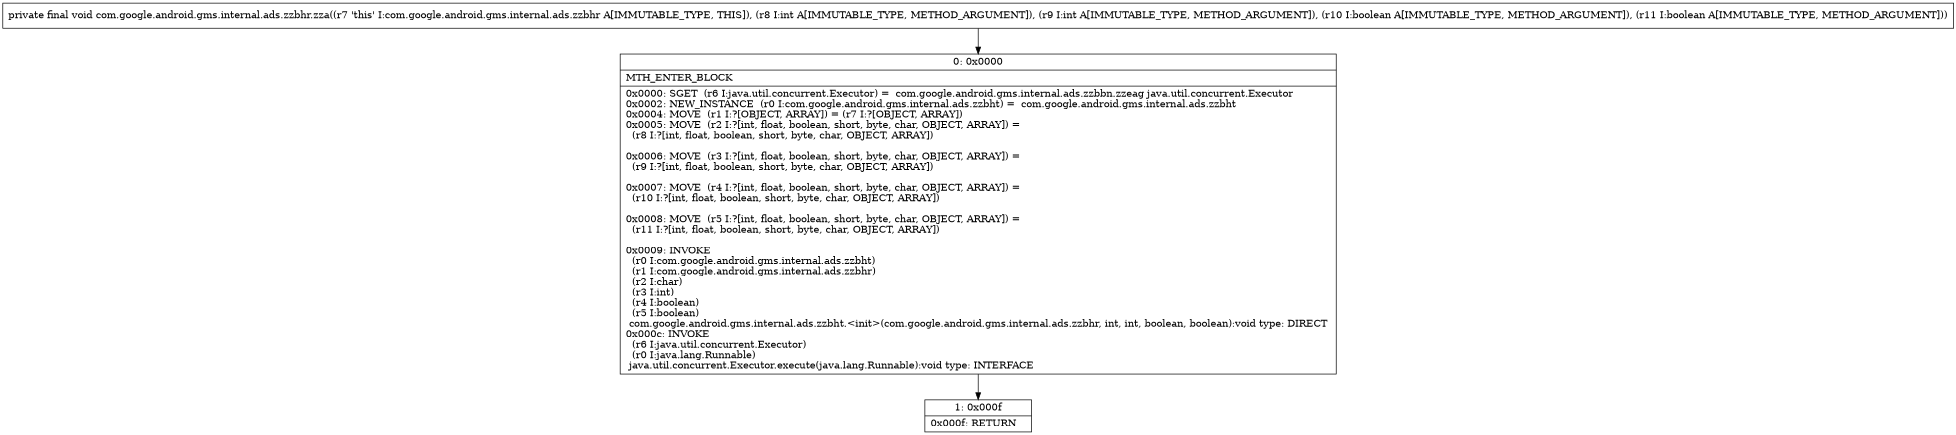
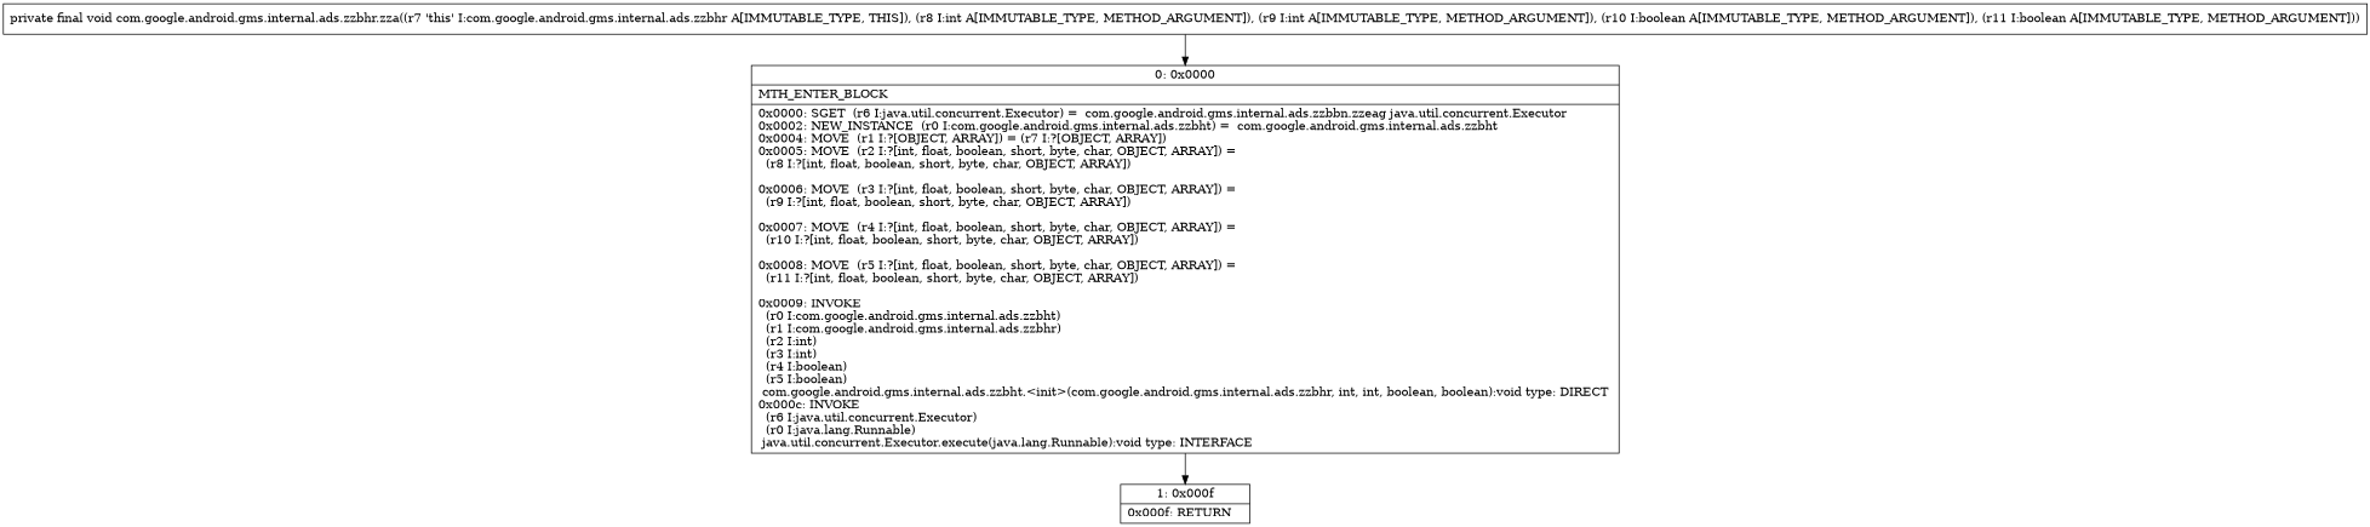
  digraph {
    node [shape=record]
-   n1 [label="{0\:\ 0x0000|MTH_ENTER_BLOCK\l|0x0000: SGET  (r6 I:java.util.concurrent.Executor) =  com.google.android.gms.internal.ads.zzbbn.zzeag java.util.concurrent.Executor \l0x0002: NEW_INSTANCE  (r0 I:com.google.android.gms.internal.ads.zzbht) =  com.google.android.gms.internal.ads.zzbht \l0x0004: MOVE  (r1 I:?[OBJECT, ARRAY]) = (r7 I:?[OBJECT, ARRAY]) \l0x0005: MOVE  (r2 I:?[int, float, boolean, short, byte, char, OBJECT, ARRAY]) = \l  (r8 I:?[int, float, boolean, short, byte, char, OBJECT, ARRAY])\l \l0x0006: MOVE  (r3 I:?[int, float, boolean, short, byte, char, OBJECT, ARRAY]) = \l  (r9 I:?[int, float, boolean, short, byte, char, OBJECT, ARRAY])\l \l0x0007: MOVE  (r4 I:?[int, float, boolean, short, byte, char, OBJECT, ARRAY]) = \l  (r10 I:?[int, float, boolean, short, byte, char, OBJECT, ARRAY])\l \l0x0008: MOVE  (r5 I:?[int, float, boolean, short, byte, char, OBJECT, ARRAY]) = \l  (r11 I:?[int, float, boolean, short, byte, char, OBJECT, ARRAY])\l \l0x0009: INVOKE  \l  (r0 I:com.google.android.gms.internal.ads.zzbht)\l  (r1 I:com.google.android.gms.internal.ads.zzbhr)\l  (r2 I:char)\l  (r3 I:int)\l  (r4 I:boolean)\l  (r5 I:boolean)\l com.google.android.gms.internal.ads.zzbht.\<init\>(com.google.android.gms.internal.ads.zzbhr, int, int, boolean, boolean):void type: DIRECT \l0x000c: INVOKE  \l  (r6 I:java.util.concurrent.Executor)\l  (r0 I:java.lang.Runnable)\l java.util.concurrent.Executor.execute(java.lang.Runnable):void type: INTERFACE \l}"]
+   n1 [label="{0\:\ 0x0000|MTH_ENTER_BLOCK\l|0x0000: SGET  (r6 I:java.util.concurrent.Executor) =  com.google.android.gms.internal.ads.zzbbn.zzeag java.util.concurrent.Executor \l0x0002: NEW_INSTANCE  (r0 I:com.google.android.gms.internal.ads.zzbht) =  com.google.android.gms.internal.ads.zzbht \l0x0004: MOVE  (r1 I:?[OBJECT, ARRAY]) = (r7 I:?[OBJECT, ARRAY]) \l0x0005: MOVE  (r2 I:?[int, float, boolean, short, byte, char, OBJECT, ARRAY]) = \l  (r8 I:?[int, float, boolean, short, byte, char, OBJECT, ARRAY])\l \l0x0006: MOVE  (r3 I:?[int, float, boolean, short, byte, char, OBJECT, ARRAY]) = \l  (r9 I:?[int, float, boolean, short, byte, char, OBJECT, ARRAY])\l \l0x0007: MOVE  (r4 I:?[int, float, boolean, short, byte, char, OBJECT, ARRAY]) = \l  (r10 I:?[int, float, boolean, short, byte, char, OBJECT, ARRAY])\l \l0x0008: MOVE  (r5 I:?[int, float, boolean, short, byte, char, OBJECT, ARRAY]) = \l  (r11 I:?[int, float, boolean, short, byte, char, OBJECT, ARRAY])\l \l0x0009: INVOKE  \l  (r0 I:com.google.android.gms.internal.ads.zzbht)\l  (r1 I:com.google.android.gms.internal.ads.zzbhr)\l  (r2 I:int)\l  (r3 I:int)\l  (r4 I:boolean)\l  (r5 I:boolean)\l com.google.android.gms.internal.ads.zzbht.\<init\>(com.google.android.gms.internal.ads.zzbhr, int, int, boolean, boolean):void type: DIRECT \l0x000c: INVOKE  \l  (r6 I:java.util.concurrent.Executor)\l  (r0 I:java.lang.Runnable)\l java.util.concurrent.Executor.execute(java.lang.Runnable):void type: INTERFACE \l}"]
    n2 [label="{1\:\ 0x000f|0x000f: RETURN   \l}"]
    n3 [label="{private final void com.google.android.gms.internal.ads.zzbhr.zza((r7 'this' I:com.google.android.gms.internal.ads.zzbhr A[IMMUTABLE_TYPE, THIS]), (r8 I:int A[IMMUTABLE_TYPE, METHOD_ARGUMENT]), (r9 I:int A[IMMUTABLE_TYPE, METHOD_ARGUMENT]), (r10 I:boolean A[IMMUTABLE_TYPE, METHOD_ARGUMENT]), (r11 I:boolean A[IMMUTABLE_TYPE, METHOD_ARGUMENT])) }"]
    n1 -> n2
    n3 -> n1
  }
